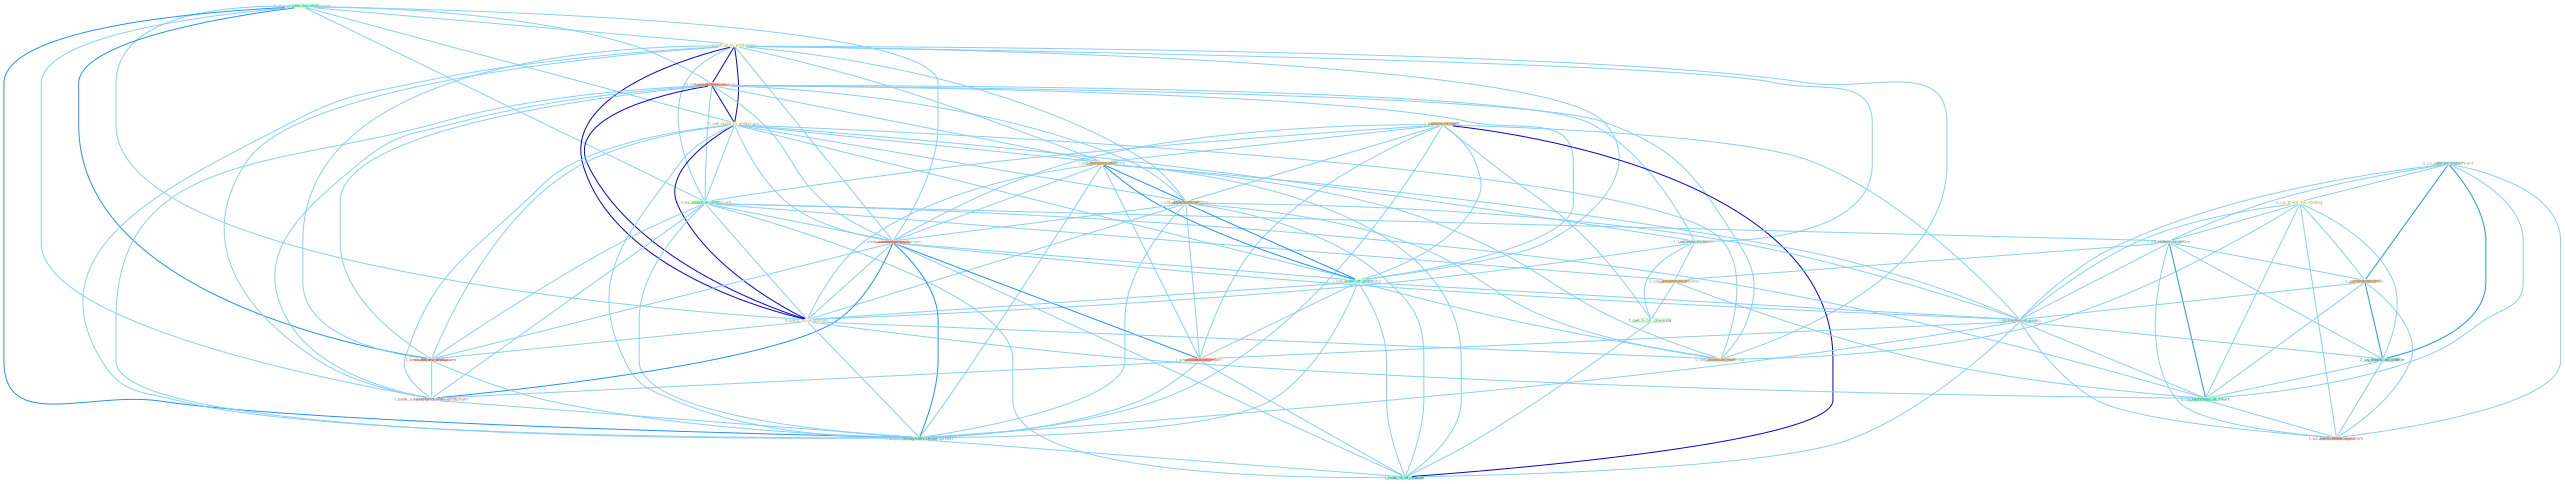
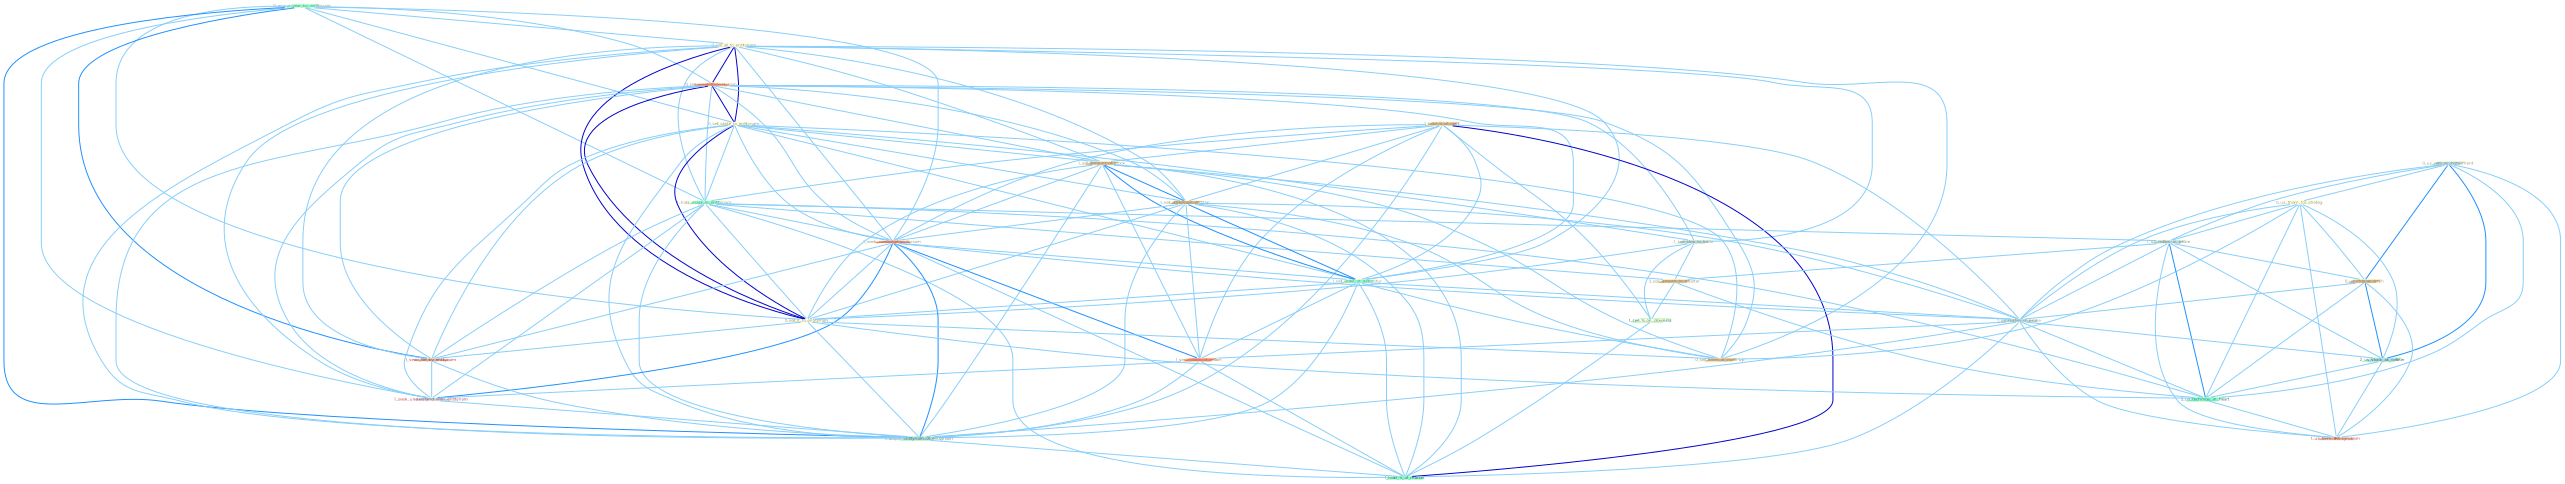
  graph {
    fontname=Montserrat
    node [color="#ffffe0" fillcolor=tan fixedsize=true fontcolor="#8b7d6b" fontname=Montserrat fontsize=4 shape=parallelogram style=filled]
    edge [color="#87cefa" fontname=Montserrat w=1]
    "0_acquir_year_by_entitynam " [fillcolor=aquamarine height=.06 width=.5]
    "0_sell_all_to_entitynam " [fillcolor=lightyellow height=.06 width=.5]
    "0_sell_asset_to_entitynam " [fillcolor=salmon height=.06 shape=house width=.5]
    "1_hold_%_of_capit " [height=.06 width=.5]
    "0_sell_stake_to_entitynam " [fillcolor=lightyellow height=.06 shape=house width=.5]
    "0_us_rate_as_instrument " [fillcolor=lightblue height=.06 width=.5]
    "0_us_them_for_strategi " [fillcolor=lightyellow height=.06 width=.5]
    "1_hold_major_in_entitynam " [fillcolor=aquamarine height=.06 width=.5]
    "1_see_step_to_trade " [fillcolor=lightblue height=.06 width=.5]
    "1_us_million_in_proce " [fillcolor=lightblue height=.06 width=.5]
    "0_us_chip_as_brain " [height=.06 width=.5]
    "1_sell_amount_of_stock " [height=.06 width=.5]
    "1_sell_othernum_of_strip " [height=.06 width=.5]
    "1_seek_control_of_entitynam " [fillcolor=salmon height=.06 shape=house width=.5]
    "1_sell_dollar_of_debentur " [fillcolor=aquamarine height=.06 width=.5]
    "1_us_batteri_of_probe " [fillcolor=lightblue height=.06 shape=house width=.5]
    "0_sell_it_to_entitynam " [fillcolor=lightyellow height=.06 shape=house width=.5]
    "0_sell_them_at_mark-up " [height=.06 width=.5]
    "1_seek_claim_of_million " [fillcolor=salmon height=.06 width=.5]
    "0_see_growth_in_quarter " [height=.06 width=.5]
    "1_seen_file_by_entitynam " [color="#fff0f5" fontcolor="#b22222" height=.06 shape=house width=.5]
    "1_seek_understand_with_entitynam " [color="#fff0f5" fillcolor=lightblue fontcolor="#b22222" height=.06 shape=house width=.5]
-   "1_us_term_like_syndrom " [color="#fff0f5" fontcolor="#b22222" height=.06 shape=house width=.5 label="1_us_term_stock_syndrom"]
-   "1_acquir_entitynam_of_entitynam " [color="#BDFCC9" fillcolor=lightblue fontcolor="#2f4f4f" height=.06 shape=house width=.5]
+   "1_us_term_like_syndrom " [color="#fff0f5" fontcolor="#b22222" height=.06 shape=house width=.5]
+   "1_acquir_entitynam_of_entitynam " [color="#BDFCC9" fillcolor=lightblue fontcolor="#2f4f4f" height=.06 width=.5]
    "1_see_%_on_downsid " [color="#BDFCC9" fillcolor=lightyellow fontcolor="#2f4f4f" height=.06 width=.5]
    "1_hold_%_of_market " [color="#BDFCC9" fillcolor=aquamarine fontcolor="#2f4f4f" height=.06 shape=house width=.5]
    "0_us_stock_as_collater " [color="#BDFCC9" fillcolor=lightblue fontcolor="#2f4f4f" height=.06 width=.5]
    "0_us_techniqu_in_heart " [color="#BDFCC9" fillcolor=aquamarine fontcolor="#2f4f4f" height=.06 width=.5]
    subgraph sub_1 {
      "0_acquir_year_by_entitynam "
      "0_sell_all_to_entitynam "
      "0_sell_asset_to_entitynam "
      "1_hold_%_of_capit "
      "0_sell_stake_to_entitynam "
      "0_us_rate_as_instrument "
      "0_us_them_for_strategi "
      "1_hold_major_in_entitynam "
      "1_see_step_to_trade "
      "1_us_million_in_proce "
      "0_us_chip_as_brain "
      "1_sell_amount_of_stock "
      "1_sell_othernum_of_strip "
      "1_seek_control_of_entitynam "
      "1_sell_dollar_of_debentur "
      "1_us_batteri_of_probe "
      "0_sell_it_to_entitynam "
      "0_sell_them_at_mark-up "
      "1_seek_claim_of_million "
      "0_see_growth_in_quarter "
    }
    subgraph sub_2 {
      "1_seen_file_by_entitynam "
      "1_seek_understand_with_entitynam "
      "1_us_term_like_syndrom "
    }
    "0_acquir_year_by_entitynam " -- "0_sell_all_to_entitynam "
    "0_acquir_year_by_entitynam " -- "0_sell_asset_to_entitynam "
    "0_acquir_year_by_entitynam " -- "0_sell_stake_to_entitynam "
    "0_acquir_year_by_entitynam " -- "1_hold_major_in_entitynam "
    "0_acquir_year_by_entitynam " -- "1_seek_control_of_entitynam "
    "0_acquir_year_by_entitynam " -- "0_sell_it_to_entitynam "
    "0_acquir_year_by_entitynam " -- "1_seen_file_by_entitynam " [color="#1e90ff" w=2]
    "0_acquir_year_by_entitynam " -- "1_seek_understand_with_entitynam "
    "0_acquir_year_by_entitynam " -- "1_acquir_entitynam_of_entitynam " [color="#1e90ff" w=2]
    "0_sell_all_to_entitynam " -- "0_sell_asset_to_entitynam " [color="#0000cd" w=3]
    "0_sell_all_to_entitynam " -- "0_sell_stake_to_entitynam " [color="#0000cd" w=3]
    "0_sell_all_to_entitynam " -- "1_hold_major_in_entitynam "
    "0_sell_all_to_entitynam " -- "1_see_step_to_trade "
    "0_sell_all_to_entitynam " -- "1_sell_amount_of_stock "
    "0_sell_all_to_entitynam " -- "1_sell_othernum_of_strip "
    "0_sell_all_to_entitynam " -- "1_seek_control_of_entitynam "
    "0_sell_all_to_entitynam " -- "1_sell_dollar_of_debentur "
    "0_sell_all_to_entitynam " -- "0_sell_it_to_entitynam " [color="#0000cd" w=3]
    "0_sell_all_to_entitynam " -- "0_sell_them_at_mark-up "
    "0_sell_all_to_entitynam " -- "1_seen_file_by_entitynam "
    "0_sell_all_to_entitynam " -- "1_seek_understand_with_entitynam "
    "0_sell_all_to_entitynam " -- "1_acquir_entitynam_of_entitynam "
    "0_sell_asset_to_entitynam " -- "0_sell_stake_to_entitynam " [color="#0000cd" w=3]
    "0_sell_asset_to_entitynam " -- "1_hold_major_in_entitynam "
    "0_sell_asset_to_entitynam " -- "1_see_step_to_trade "
    "0_sell_asset_to_entitynam " -- "1_sell_amount_of_stock "
    "0_sell_asset_to_entitynam " -- "1_sell_othernum_of_strip "
    "0_sell_asset_to_entitynam " -- "1_seek_control_of_entitynam "
    "0_sell_asset_to_entitynam " -- "1_sell_dollar_of_debentur "
    "0_sell_asset_to_entitynam " -- "0_sell_it_to_entitynam " [color="#0000cd" w=3]
    "0_sell_asset_to_entitynam " -- "0_sell_them_at_mark-up "
    "0_sell_asset_to_entitynam " -- "1_seen_file_by_entitynam "
    "0_sell_asset_to_entitynam " -- "1_seek_understand_with_entitynam "
    "0_sell_asset_to_entitynam " -- "1_acquir_entitynam_of_entitynam "
    "1_hold_%_of_capit " -- "1_hold_major_in_entitynam "
    "1_hold_%_of_capit " -- "1_sell_amount_of_stock "
    "1_hold_%_of_capit " -- "1_sell_othernum_of_strip "
    "1_hold_%_of_capit " -- "1_seek_control_of_entitynam "
    "1_hold_%_of_capit " -- "1_sell_dollar_of_debentur "
    "1_hold_%_of_capit " -- "1_us_batteri_of_probe "
    "1_hold_%_of_capit " -- "1_seek_claim_of_million "
    "1_hold_%_of_capit " -- "1_acquir_entitynam_of_entitynam "
    "1_hold_%_of_capit " -- "1_see_%_on_downsid "
    "1_hold_%_of_capit " -- "1_hold_%_of_market " [color="#0000cd" w=3]
    "0_sell_stake_to_entitynam " -- "1_hold_major_in_entitynam "
    "0_sell_stake_to_entitynam " -- "1_see_step_to_trade "
    "0_sell_stake_to_entitynam " -- "1_sell_amount_of_stock "
    "0_sell_stake_to_entitynam " -- "1_sell_othernum_of_strip "
    "0_sell_stake_to_entitynam " -- "1_seek_control_of_entitynam "
    "0_sell_stake_to_entitynam " -- "1_sell_dollar_of_debentur "
    "0_sell_stake_to_entitynam " -- "0_sell_it_to_entitynam " [color="#0000cd" w=3]
    "0_sell_stake_to_entitynam " -- "0_sell_them_at_mark-up "
    "0_sell_stake_to_entitynam " -- "1_seen_file_by_entitynam "
    "0_sell_stake_to_entitynam " -- "1_seek_understand_with_entitynam "
    "0_sell_stake_to_entitynam " -- "1_acquir_entitynam_of_entitynam "
    "0_us_rate_as_instrument " -- "0_us_them_for_strategi "
    "0_us_rate_as_instrument " -- "1_us_million_in_proce "
    "0_us_rate_as_instrument " -- "0_us_chip_as_brain " [color="#1e90ff" w=2]
    "0_us_rate_as_instrument " -- "1_us_batteri_of_probe "
    "0_us_rate_as_instrument " -- "1_us_term_like_syndrom "
    "0_us_rate_as_instrument " -- "0_us_stock_as_collater " [color="#1e90ff" w=2]
    "0_us_rate_as_instrument " -- "0_us_techniqu_in_heart "
    "0_us_them_for_strategi " -- "1_us_million_in_proce "
    "0_us_them_for_strategi " -- "0_us_chip_as_brain "
    "0_us_them_for_strategi " -- "1_us_batteri_of_probe "
    "0_us_them_for_strategi " -- "0_sell_them_at_mark-up "
    "0_us_them_for_strategi " -- "1_us_term_like_syndrom "
    "0_us_them_for_strategi " -- "0_us_stock_as_collater "
    "0_us_them_for_strategi " -- "0_us_techniqu_in_heart "
    "1_hold_major_in_entitynam " -- "1_us_million_in_proce "
    "1_hold_major_in_entitynam " -- "1_seek_control_of_entitynam "
    "1_hold_major_in_entitynam " -- "0_sell_it_to_entitynam "
    "1_hold_major_in_entitynam " -- "0_see_growth_in_quarter "
    "1_hold_major_in_entitynam " -- "1_seen_file_by_entitynam "
    "1_hold_major_in_entitynam " -- "1_seek_understand_with_entitynam "
    "1_hold_major_in_entitynam " -- "1_acquir_entitynam_of_entitynam "
    "1_hold_major_in_entitynam " -- "1_hold_%_of_market "
    "1_hold_major_in_entitynam " -- "0_us_techniqu_in_heart "
    "1_see_step_to_trade " -- "0_sell_it_to_entitynam "
    "1_see_step_to_trade " -- "0_see_growth_in_quarter "
    "1_see_step_to_trade " -- "1_see_%_on_downsid "
    "1_us_million_in_proce " -- "0_us_chip_as_brain "
    "1_us_million_in_proce " -- "1_us_batteri_of_probe "
    "1_us_million_in_proce " -- "0_see_growth_in_quarter "
    "1_us_million_in_proce " -- "1_us_term_like_syndrom "
    "1_us_million_in_proce " -- "0_us_stock_as_collater "
    "1_us_million_in_proce " -- "0_us_techniqu_in_heart " [color="#1e90ff" w=2]
    "0_us_chip_as_brain " -- "1_us_batteri_of_probe "
    "0_us_chip_as_brain " -- "1_us_term_like_syndrom "
    "0_us_chip_as_brain " -- "0_us_stock_as_collater " [color="#1e90ff" w=2]
    "0_us_chip_as_brain " -- "0_us_techniqu_in_heart "
    "1_sell_amount_of_stock " -- "1_sell_othernum_of_strip " [color="#1e90ff" w=2]
    "1_sell_amount_of_stock " -- "1_seek_control_of_entitynam "
    "1_sell_amount_of_stock " -- "1_sell_dollar_of_debentur " [color="#1e90ff" w=2]
    "1_sell_amount_of_stock " -- "1_us_batteri_of_probe "
    "1_sell_amount_of_stock " -- "0_sell_it_to_entitynam "
    "1_sell_amount_of_stock " -- "0_sell_them_at_mark-up "
    "1_sell_amount_of_stock " -- "1_seek_claim_of_million "
    "1_sell_amount_of_stock " -- "1_acquir_entitynam_of_entitynam "
    "1_sell_amount_of_stock " -- "1_hold_%_of_market "
    "1_sell_othernum_of_strip " -- "1_seek_control_of_entitynam "
    "1_sell_othernum_of_strip " -- "1_sell_dollar_of_debentur " [color="#1e90ff" w=2]
    "1_sell_othernum_of_strip " -- "1_us_batteri_of_probe "
    "1_sell_othernum_of_strip " -- "0_sell_it_to_entitynam "
    "1_sell_othernum_of_strip " -- "0_sell_them_at_mark-up "
    "1_sell_othernum_of_strip " -- "1_seek_claim_of_million "
    "1_sell_othernum_of_strip " -- "1_acquir_entitynam_of_entitynam "
    "1_sell_othernum_of_strip " -- "1_hold_%_of_market "
    "1_seek_control_of_entitynam " -- "1_sell_dollar_of_debentur "
    "1_seek_control_of_entitynam " -- "1_us_batteri_of_probe "
    "1_seek_control_of_entitynam " -- "0_sell_it_to_entitynam "
    "1_seek_control_of_entitynam " -- "1_seek_claim_of_million " [color="#1e90ff" w=2]
    "1_seek_control_of_entitynam " -- "1_seen_file_by_entitynam "
    "1_seek_control_of_entitynam " -- "1_seek_understand_with_entitynam " [color="#1e90ff" w=2]
    "1_seek_control_of_entitynam " -- "1_acquir_entitynam_of_entitynam " [color="#1e90ff" w=2]
    "1_seek_control_of_entitynam " -- "1_hold_%_of_market "
    "1_sell_dollar_of_debentur " -- "1_us_batteri_of_probe "
    "1_sell_dollar_of_debentur " -- "0_sell_it_to_entitynam "
    "1_sell_dollar_of_debentur " -- "0_sell_them_at_mark-up "
    "1_sell_dollar_of_debentur " -- "1_seek_claim_of_million "
    "1_sell_dollar_of_debentur " -- "1_acquir_entitynam_of_entitynam "
    "1_sell_dollar_of_debentur " -- "1_hold_%_of_market "
    "1_us_batteri_of_probe " -- "1_seek_claim_of_million "
    "1_us_batteri_of_probe " -- "1_us_term_like_syndrom "
    "1_us_batteri_of_probe " -- "1_acquir_entitynam_of_entitynam "
    "1_us_batteri_of_probe " -- "1_hold_%_of_market "
    "1_us_batteri_of_probe " -- "0_us_stock_as_collater "
    "1_us_batteri_of_probe " -- "0_us_techniqu_in_heart "
    "0_sell_it_to_entitynam " -- "0_sell_them_at_mark-up "
    "0_sell_it_to_entitynam " -- "1_seen_file_by_entitynam "
    "0_sell_it_to_entitynam " -- "1_acquir_entitynam_of_entitynam "
    "0_sell_it_to_entitynam " -- "0_us_techniqu_in_heart "
    "1_seek_claim_of_million " -- "1_seek_understand_with_entitynam "
    "1_seek_claim_of_million " -- "1_acquir_entitynam_of_entitynam "
    "1_seek_claim_of_million " -- "1_hold_%_of_market "
    "0_see_growth_in_quarter " -- "1_see_%_on_downsid "
    "0_see_growth_in_quarter " -- "0_us_techniqu_in_heart "
    "1_seen_file_by_entitynam " -- "1_seek_understand_with_entitynam "
    "1_seen_file_by_entitynam " -- "1_acquir_entitynam_of_entitynam "
    "1_seek_understand_with_entitynam " -- "1_acquir_entitynam_of_entitynam "
    "1_acquir_entitynam_of_entitynam " -- "1_hold_%_of_market "
    "1_see_%_on_downsid " -- "1_hold_%_of_market "
    "0_us_stock_as_collater " -- "1_us_term_like_syndrom "
    "0_us_stock_as_collater " -- "0_us_techniqu_in_heart "
    "0_us_techniqu_in_heart " -- "1_us_term_like_syndrom "
  }
